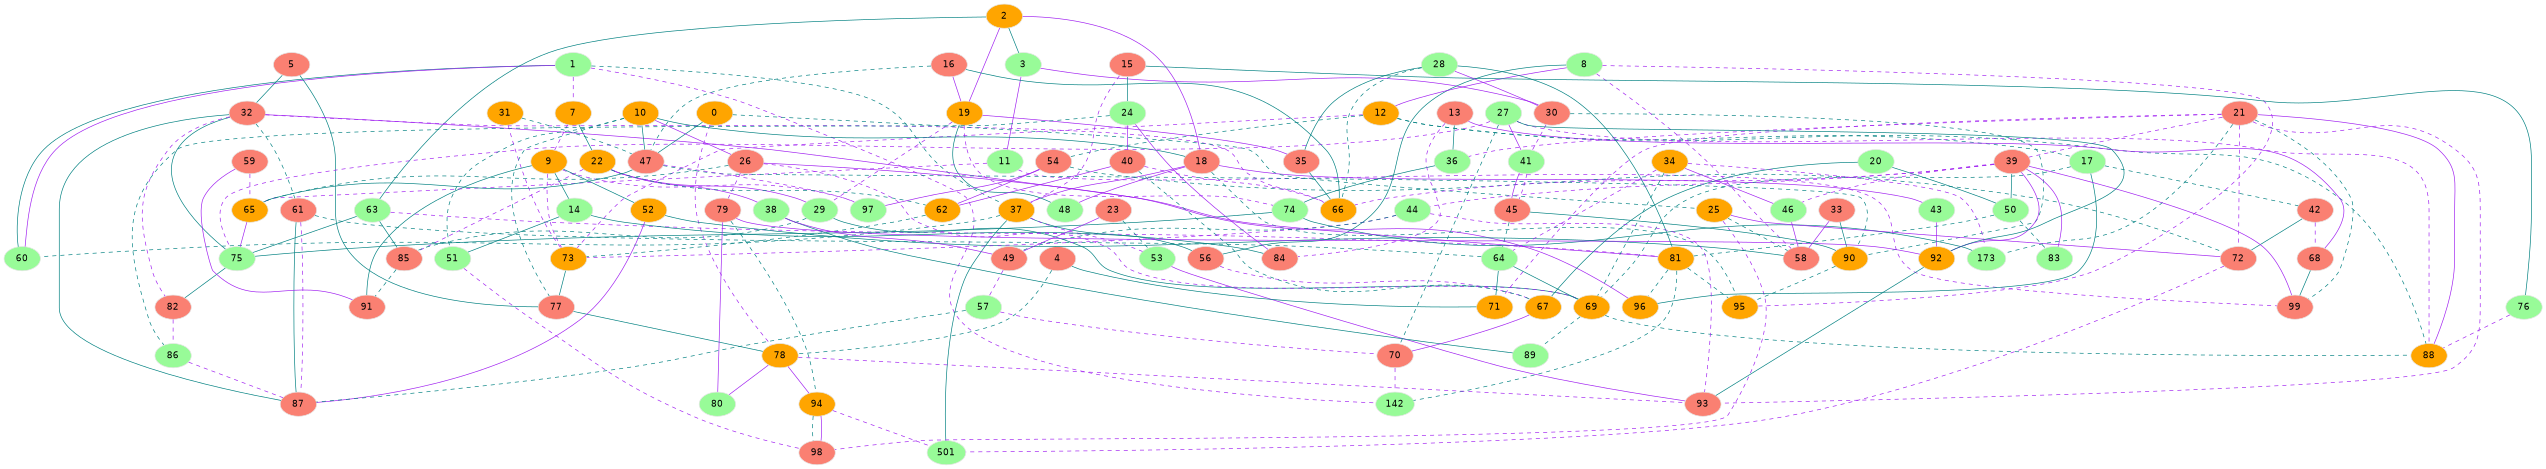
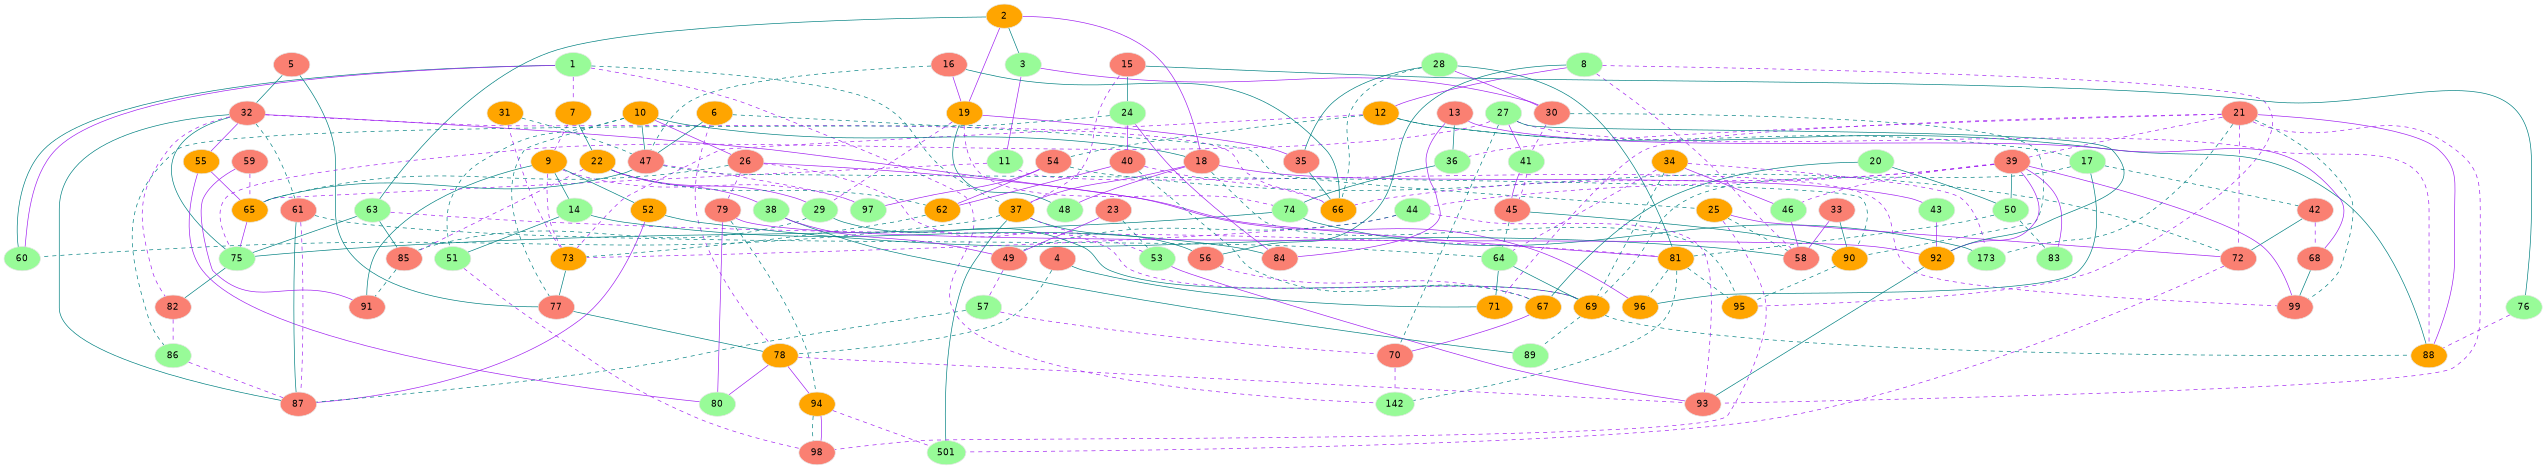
  graph {
    fontname="DejaVu Sans"
    node [color=gray90 fillcolor=salmon fontname="DejaVu Sans" style=filled]
    edge [color=purple fontname="DejaVu Sans" style=solid]
    1 [fillcolor=palegreen]
    7 [fillcolor=orange]
    37 [fillcolor=orange]
    60 [fillcolor=palegreen]
    n5 [fillcolor=palegreen label=142]
    9 [fillcolor=orange]
    22 [fillcolor=orange]
    56
    53 [fillcolor=palegreen]
    n10 [fillcolor=palegreen label=501]
    2 [fillcolor=orange]
    3 [fillcolor=palegreen]
    18
    19 [fillcolor=orange]
    63 [fillcolor=palegreen]
    11 [fillcolor=palegreen]
    30
    95 [fillcolor=orange]
    43 [fillcolor=palegreen]
    48 [fillcolor=palegreen]
    29 [fillcolor=palegreen]
    35
    74 [fillcolor=palegreen]
    85
    81 [fillcolor=orange]
    75 [fillcolor=palegreen]
    65 [fillcolor=orange]
    99
    41 [fillcolor=palegreen]
    90 [fillcolor=orange]
    71 [fillcolor=orange]
    4
    78 [fillcolor=orange]
    93
    80 [fillcolor=palegreen]
    94 [fillcolor=orange]
    5
    32
    77
    66 [fillcolor=orange]
    96 [fillcolor=orange]
+   55 [fillcolor=orange]
    61
    82
    87
-   6 [fillcolor=orange label=0]
+   6 [fillcolor=orange]
    25 [fillcolor=orange]
    47
    58
    72
    98
    97 [fillcolor=palegreen]
    14 [fillcolor=palegreen]
    52 [fillcolor=orange]
    73 [fillcolor=orange]
    91
    38 [fillcolor=palegreen]
    62 [fillcolor=orange]
    8 [fillcolor=palegreen]
    12 [fillcolor=orange]
    17 [fillcolor=palegreen]
    54
    88 [fillcolor=orange]
    67 [fillcolor=orange]
    51 [fillcolor=palegreen]
    84
    10 [fillcolor=orange]
    26
    69 [fillcolor=orange]
    79
    42
    36 [fillcolor=palegreen]
    13
    68
    15
    24 [fillcolor=palegreen]
    76 [fillcolor=palegreen]
    40
    86 [fillcolor=palegreen]
    16
    89 [fillcolor=palegreen]
    92 [fillcolor=orange]
    n83 [fillcolor=palegreen label=173]
    20 [fillcolor=palegreen]
    50 [fillcolor=palegreen]
    83 [fillcolor=palegreen]
    70
    21
    39
    46 [fillcolor=palegreen]
    44 [fillcolor=palegreen]
    49
    23
    57 [fillcolor=palegreen]
    27 [fillcolor=palegreen]
    45
    28 [fillcolor=palegreen]
    31 [fillcolor=orange]
    64 [fillcolor=palegreen]
    33
    34 [fillcolor=orange]
    59
    1 -- 7 [style=dashed]
    1 -- 37 [color=teal style=dashed]
    1 -- 60 [color=teal]
    1 -- 60
    1 -- n5 [style=dashed]
    7 -- 9 [style=dashed]
    7 -- 22 [color=teal]
    37 -- 60 [color=teal style=dashed]
    37 -- 56 [color=teal]
    37 -- 53 [style=dashed]
    37 -- n10 [color=teal]
    9 -- 97 [style=dashed]
    9 -- 14 [color=teal]
    9 -- 52 [color=teal]
    9 -- 73 [style=dashed]
    9 -- 91 [color=teal]
    22 -- 29
    22 -- 85 [style=dashed]
    22 -- 38
    22 -- 62 [color=teal style=dashed]
    56 -- 67 [style=dashed]
    53 -- 93
    2 -- 3 [color=teal]
    2 -- 18
    2 -- 19
    2 -- 63 [color=teal]
    3 -- 11
    3 -- 30
    18 -- 37
    18 -- 95 [color=teal style=dashed]
    18 -- 43
    18 -- 48
    19 -- 48 [color=teal]
    19 -- 29 [style=dashed]
    19 -- 35
    19 -- 74 [style=dashed]
    63 -- 85 [color=teal]
    63 -- 81 [style=dashed]
    63 -- 75 [color=teal]
    11 -- 65 [style=dashed]
    11 -- 99 [style=dashed]
    30 -- 41 [style=dashed]
    30 -- 90 [color=teal style=dashed]
    43 -- 92
    29 -- 85 [color=teal style=dashed]
    29 -- 69 [color=teal]
    35 -- 66 [color=teal]
    74 -- 75 [color=teal]
    74 -- n83 [color=teal]
    85 -- 91 [color=teal style=dashed]
    81 -- n5 [color=teal style=dashed]
    81 -- 95 [color=teal style=dashed]
    81 -- 96 [color=teal style=dashed]
    75 -- 82 [color=teal]
    65 -- 75
    41 -- 45
    41 -- 45 [style=dashed]
    90 -- 95 [color=teal style=dashed]
    4 -- 71 [color=teal]
    4 -- 78 [color=teal style=dashed]
    78 -- 93 [style=dashed]
    78 -- 80
    78 -- 94
    94 -- n10 [style=dashed]
    94 -- 98 [color=teal style=dashed]
    94 -- 98
    5 -- 32 [color=teal]
    5 -- 77 [color=teal]
    32 -- 75 [color=teal]
    32 -- 66 [style=dashed]
    32 -- 96
+   32 -- 55
    32 -- 61 [color=teal style=dashed]
    32 -- 82 [style=dashed]
    32 -- 87 [color=teal]
    77 -- 78 [color=teal]
+   55 -- 65
+   55 -- 80
    61 -- 87 [color=teal]
    61 -- 87 [style=dashed]
    61 -- 64 [color=teal style=dashed]
    82 -- 86 [style=dashed]
    6 -- 78 [style=dashed]
    6 -- 25 [color=teal style=dashed]
    6 -- 47 [color=teal]
    25 -- 58 [color=teal style=dashed]
    25 -- 72
    25 -- 98 [style=dashed]
    47 -- 65 [color=teal]
    47 -- 90 [color=teal style=dashed]
    47 -- 97 [style=dashed]
    72 -- n10 [style=dashed]
    14 -- 51 [color=teal]
    14 -- 84 [color=teal]
    52 -- 87
    52 -- 58 [color=teal]
    73 -- 77 [color=teal]
    38 -- 89 [color=teal]
    38 -- 49
    62 -- 73 [color=teal style=dashed]
    8 -- 56 [color=teal]
    8 -- 95 [style=dashed]
    8 -- 58 [style=dashed]
    8 -- 12
    12 -- 73 [style=dashed]
    12 -- 17 [color=teal style=dashed]
    12 -- 54 [color=teal style=dashed]
-   12 -- 88 [color=teal style=dashed]
+   12 -- 88 [color=teal]
    17 -- 96 [color=teal]
    17 -- 69 [color=teal style=dashed]
    17 -- 42 [color=teal style=dashed]
    54 -- 72 [color=teal style=dashed]
    54 -- 97
    54 -- 62
    67 -- 70
    51 -- 98 [style=dashed]
    10 -- 18 [color=teal]
    10 -- 77 [color=teal style=dashed]
    10 -- 47 [color=teal]
    10 -- 51 [color=teal style=dashed]
    10 -- 26
    26 -- 81
    26 -- 65 [color=teal style=dashed]
    26 -- 69 [style=dashed]
    26 -- 79 [style=dashed]
    69 -- 88 [color=teal style=dashed]
    69 -- 89 [color=teal style=dashed]
    79 -- 80
    79 -- 94 [color=teal style=dashed]
    79 -- 92
    42 -- 72 [color=teal]
    42 -- 68 [style=dashed]
    36 -- 74 [color=teal]
-   13 -- 84 [style=dashed]
+   13 -- 84
    13 -- 36 [color=teal]
    13 -- 68
    68 -- 99 [color=teal]
    15 -- 37 [style=dashed]
    15 -- 24 [color=teal]
    15 -- 76 [color=teal]
    24 -- 84
    24 -- 40
    24 -- 86 [color=teal style=dashed]
    76 -- 88 [style=dashed]
    40 -- 66 [style=dashed]
    40 -- 62
    40 -- 67 [color=teal style=dashed]
    86 -- 87 [style=dashed]
    16 -- 19
    16 -- 66 [color=teal]
    16 -- 47 [color=teal style=dashed]
    92 -- 93 [color=teal]
    20 -- 67 [color=teal]
    20 -- 50 [color=teal]
    50 -- 81 [color=teal style=dashed]
    50 -- 83 [color=teal style=dashed]
    70 -- n5 [style=dashed]
    21 -- 99 [color=teal style=dashed]
    21 -- 71 [style=dashed]
    21 -- 93 [style=dashed]
    21 -- 72 [style=dashed]
    21 -- 88
    21 -- 36 [style=dashed]
    21 -- n83 [color=teal style=dashed]
    21 -- 39 [style=dashed]
    39 -- 99
    39 -- 66 [style=dashed]
    39 -- 92
    39 -- 50 [color=teal]
    39 -- 83
    39 -- 46 [style=dashed]
    39 -- 44 [style=dashed]
    46 -- 58
    44 -- 93 [style=dashed]
    44 -- 73 [style=dashed]
    44 -- 49 [color=teal style=dashed]
    49 -- 57 [style=dashed]
    23 -- 53 [color=teal style=dashed]
    23 -- 49
    57 -- 87 [color=teal style=dashed]
    57 -- 70 [style=dashed]
    27 -- 75 [style=dashed]
    27 -- 41
    27 -- 88 [style=dashed]
    27 -- 92 [color=teal]
    27 -- 70 [color=teal style=dashed]
    45 -- 90 [color=teal]
    45 -- 64 [color=teal style=dashed]
    28 -- 30
    28 -- 35 [color=teal]
    28 -- 81 [color=teal]
    28 -- 66 [color=teal style=dashed]
    31 -- 47 [color=teal style=dashed]
    31 -- 73 [style=dashed]
    64 -- 71 [color=teal]
    64 -- 69 [color=teal]
    33 -- 90 [color=teal]
    33 -- 58
    34 -- 69 [color=teal style=dashed]
    34 -- n83 [style=dashed]
    34 -- 46
    34 -- 64 [style=dashed]
    59 -- 65 [style=dashed]
    59 -- 91
  }
